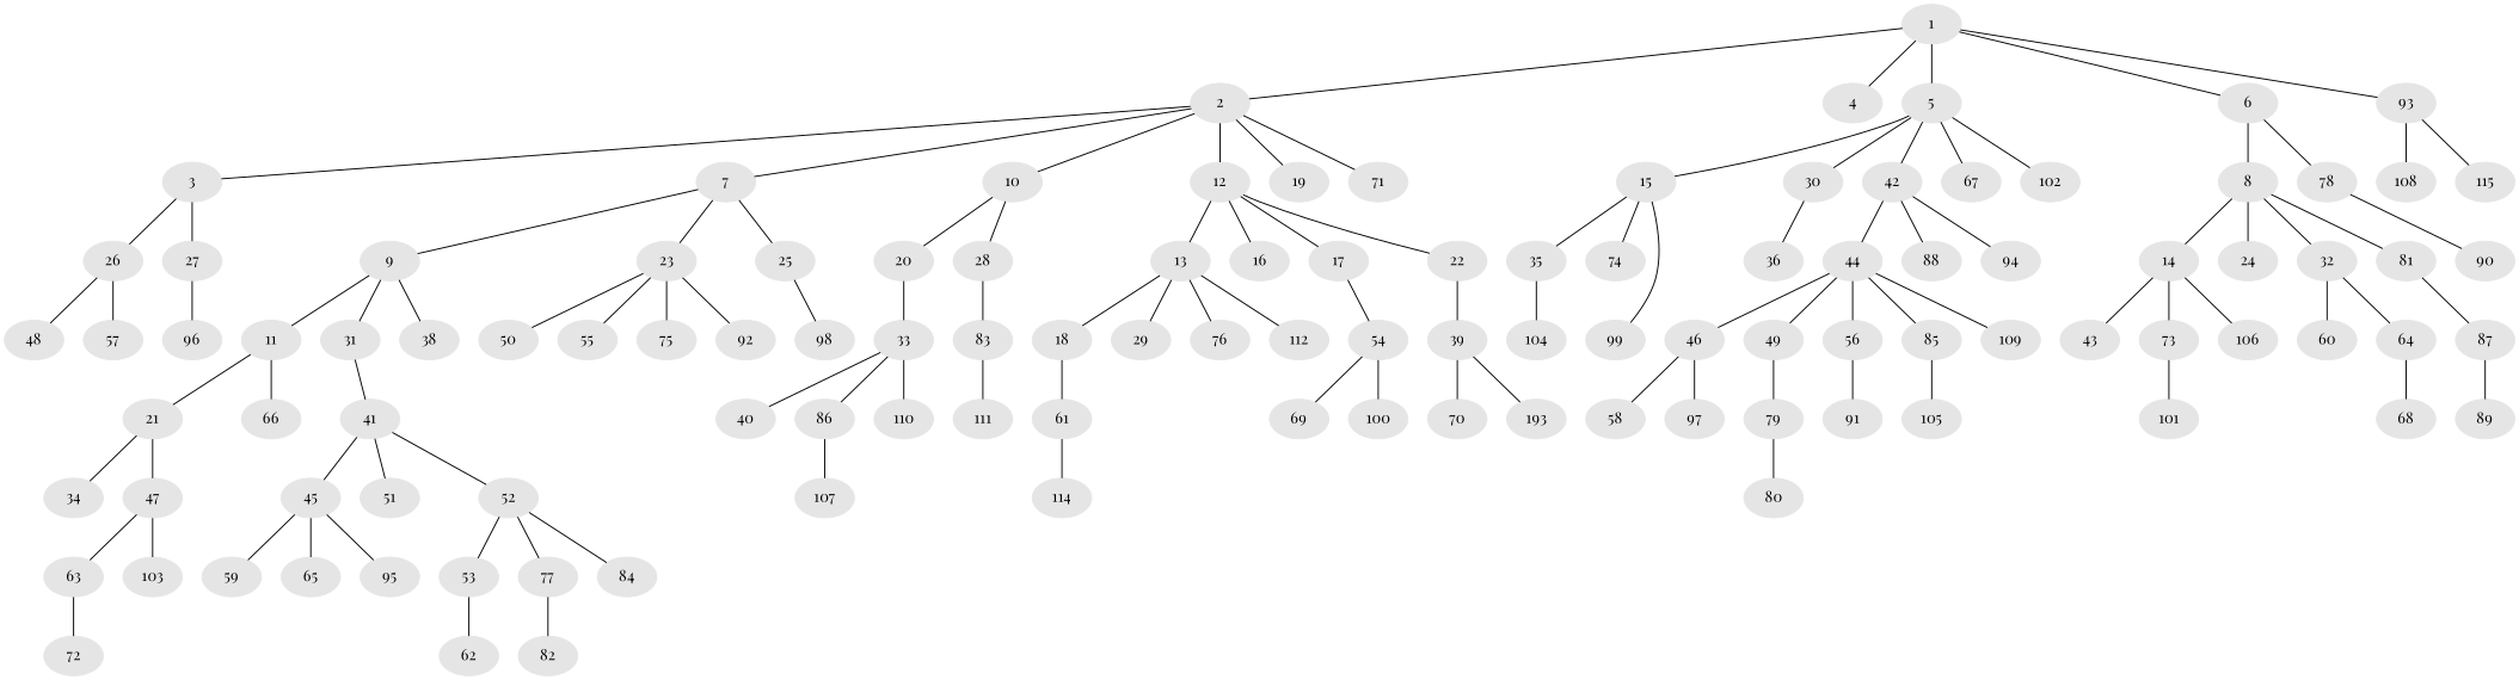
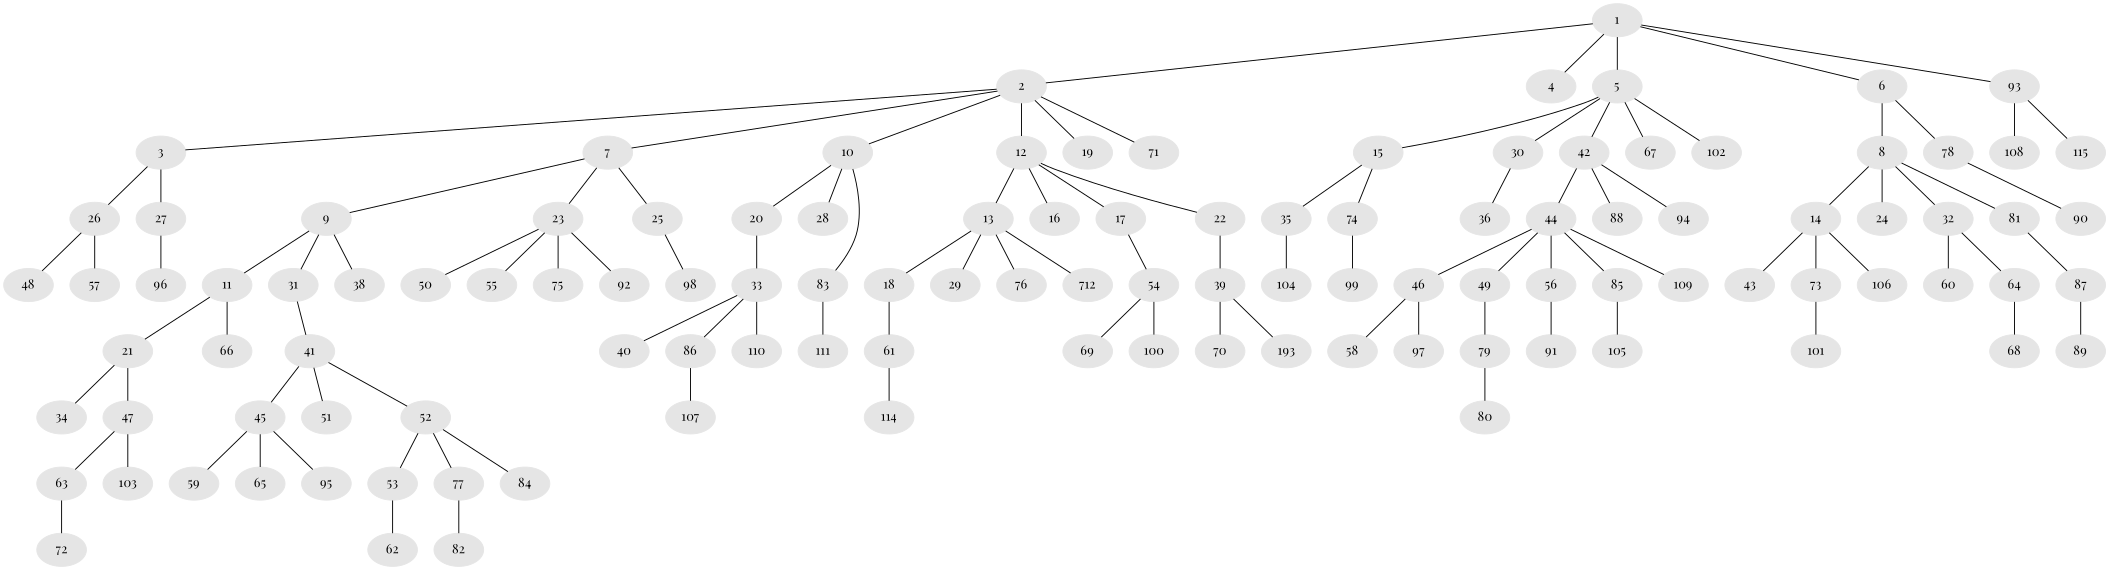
  graph {
    fontname="Playfair Display"
    node [color=gray90 fontname="Playfair Display" style=filled]
    edge [fontname="Playfair Display"]
    1
    2
    4
    5
    6
    93
    3
    7
    10
    12
    19
    71
    15
    30
    42
    67
    102
    8
    78
    108
    115
    26
    27
    9
    23
    25
    20
    28
    83
    13
    16
    17
    22
    48
    57
    96
    35
    74
    99
    36
    44
    88
    94
    14
    24
    32
    81
    90
    11
    31
    38
    50
    55
    75
    92
    98
    43
    73
    106
    60
    64
    87
    21
    66
    41
    33
    111
    34
    47
    18
    29
    76
-   112
+   112 [label=712]
    54
    39
    61
    101
    104
    69
    100
    114
    40
    86
    110
    63
    103
    70
    n88 [label=193]
    45
    51
    52
    68
    107
    59
    65
    95
    53
    77
    84
    46
    49
    56
    85
    109
    58
    97
    79
    91
    105
    72
    80
    62
    82
    89
    1 -- 2
    1 -- 4
    1 -- 5
    1 -- 6
    1 -- 93
    2 -- 3
    2 -- 7
    2 -- 10
    2 -- 12
    2 -- 19
    2 -- 71
    5 -- 15
    5 -- 30
    5 -- 42
    5 -- 67
    5 -- 102
    6 -- 8
    6 -- 78
    93 -- 108
    93 -- 115
    3 -- 26
    3 -- 27
    7 -- 9
    7 -- 23
    7 -- 25
    10 -- 20
    10 -- 28
-   28 -- 83
+   10 -- 83
    12 -- 13
    12 -- 16
    12 -- 17
    12 -- 22
    15 -- 35
    15 -- 74
-   15 -- 99
+   74 -- 99
    30 -- 36
    42 -- 44
    42 -- 88
    42 -- 94
    8 -- 14
    8 -- 24
    8 -- 32
    8 -- 81
    78 -- 90
    26 -- 48
    26 -- 57
    27 -- 96
    9 -- 11
    9 -- 31
    9 -- 38
    23 -- 50
    23 -- 55
    23 -- 75
    23 -- 92
    25 -- 98
    20 -- 33
    83 -- 111
    13 -- 18
    13 -- 29
    13 -- 76
    13 -- 112
    17 -- 54
    22 -- 39
    35 -- 104
    44 -- 46
    44 -- 49
    44 -- 56
    44 -- 85
    44 -- 109
    14 -- 43
    14 -- 73
    14 -- 106
    32 -- 60
    32 -- 64
    81 -- 87
    11 -- 21
    11 -- 66
    31 -- 41
    73 -- 101
    64 -- 68
    87 -- 89
    21 -- 34
    21 -- 47
    41 -- 45
    41 -- 51
    41 -- 52
    33 -- 40
    33 -- 86
    33 -- 110
    47 -- 63
    47 -- 103
    18 -- 61
    54 -- 69
    54 -- 100
    39 -- 70
    39 -- n88
    61 -- 114
    86 -- 107
    63 -- 72
    45 -- 59
    45 -- 65
    45 -- 95
    52 -- 53
    52 -- 77
    52 -- 84
    53 -- 62
    77 -- 82
    46 -- 58
    46 -- 97
    49 -- 79
    56 -- 91
    85 -- 105
    79 -- 80
  }
